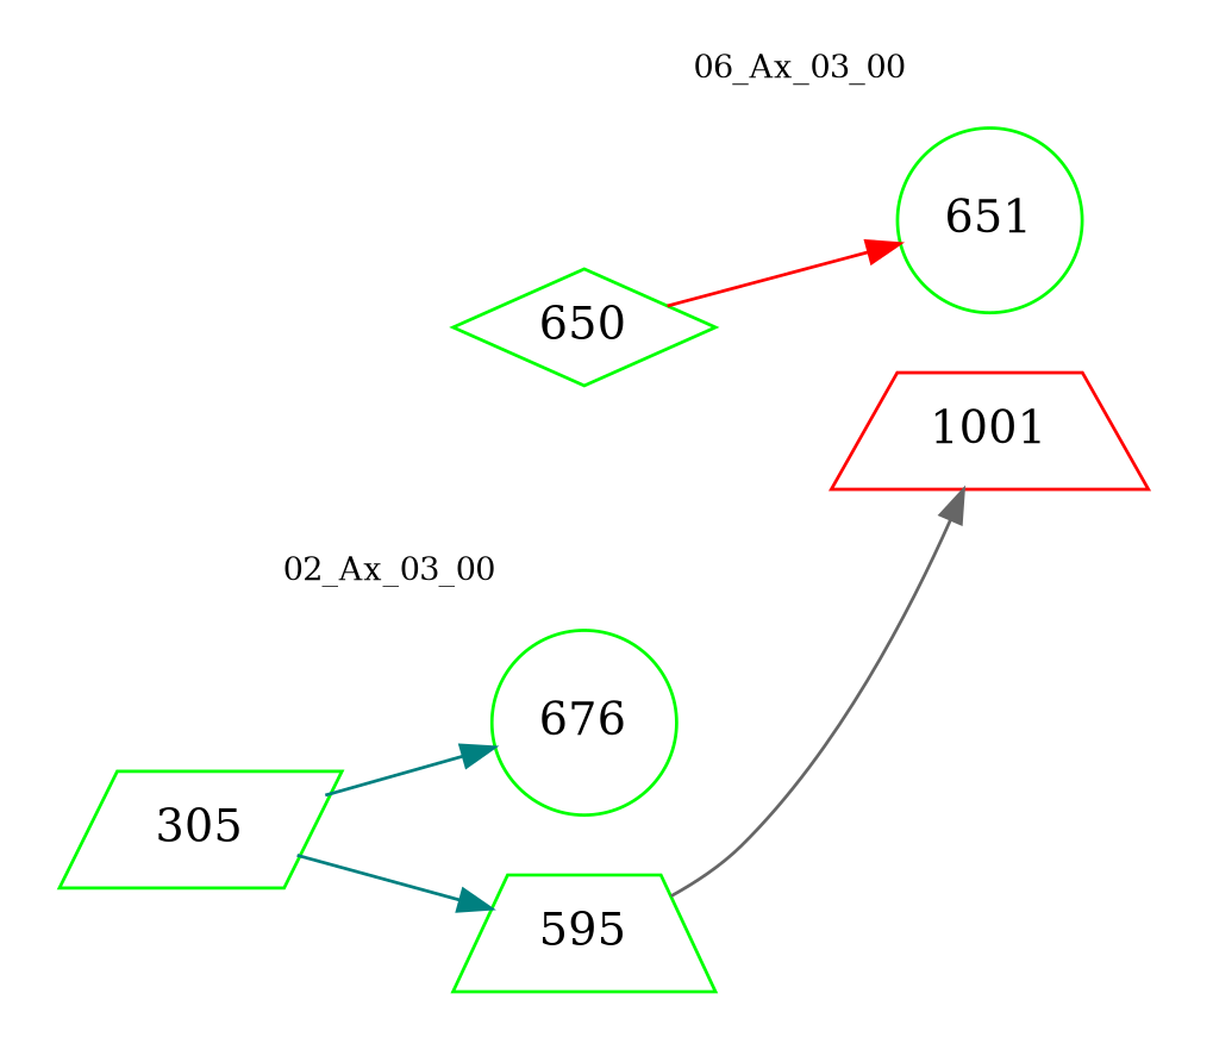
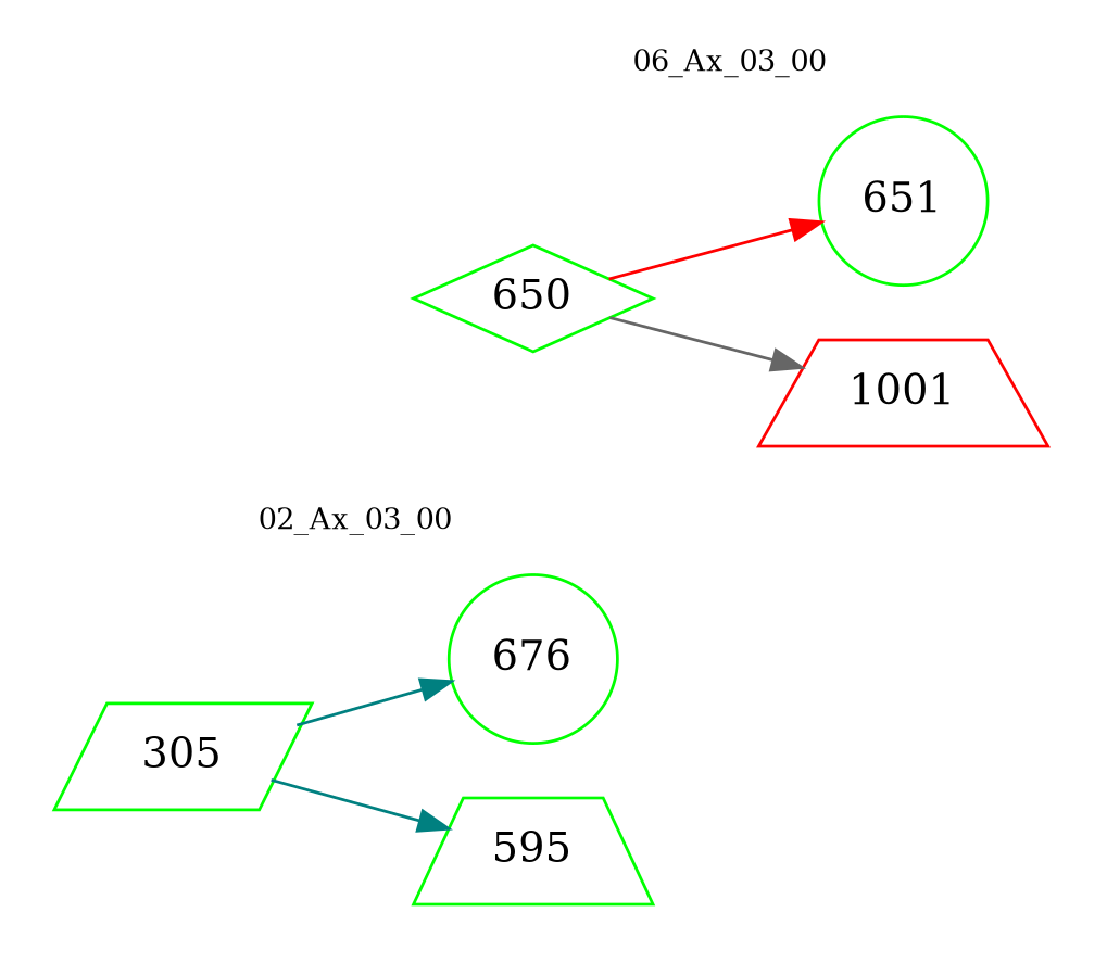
  digraph {
    rankdir=LR
    node [color=green shape=circle]
    edge [color=teal]
    n1 [label=650 shape=diamond]
    n2 [label=651]
    n3 [color=red label=1001 shape=trapezium]
    n4 [label=305 shape=parallelogram]
    n5 [label=595 shape=trapezium]
    n6 [label=676]
    subgraph cluster_1 {
      color=white
      fontsize=10
      label="06_Ax_03_00"
      n1
      n2
      n3
    }
    subgraph cluster_2 {
      color=white
      fontsize=10
      label="02_Ax_03_00"
      n4
      n5
      n6
    }
    n1 -> n2 [color=red]
-   n5 -> n3 [color=gray40]
+   n1 -> n3 [color=gray40]
    n4 -> n5
    n4 -> n6
  }
